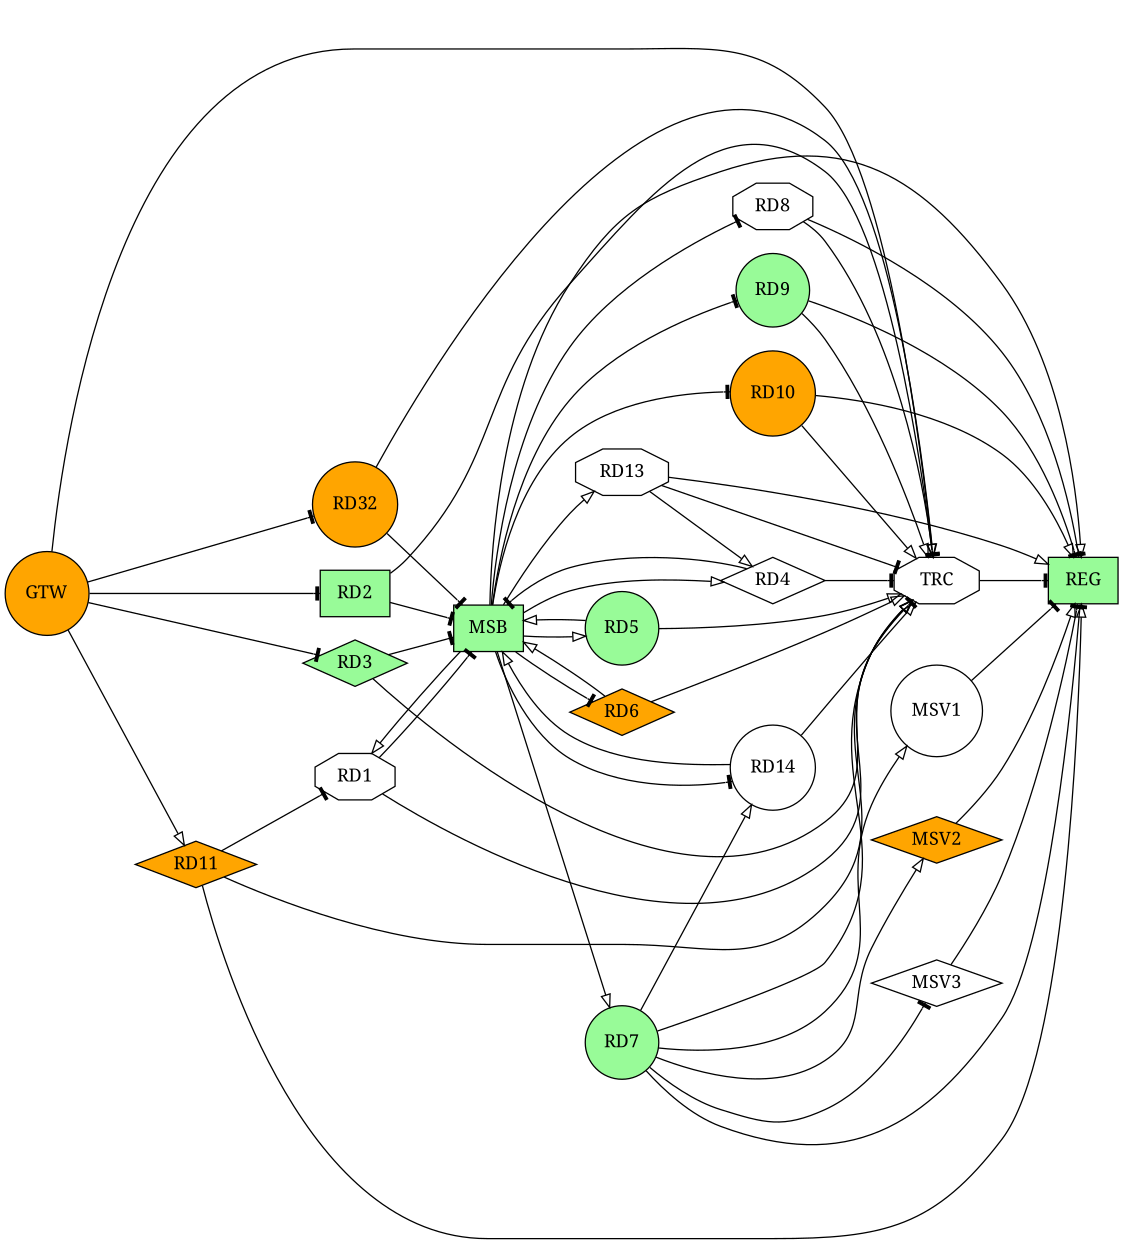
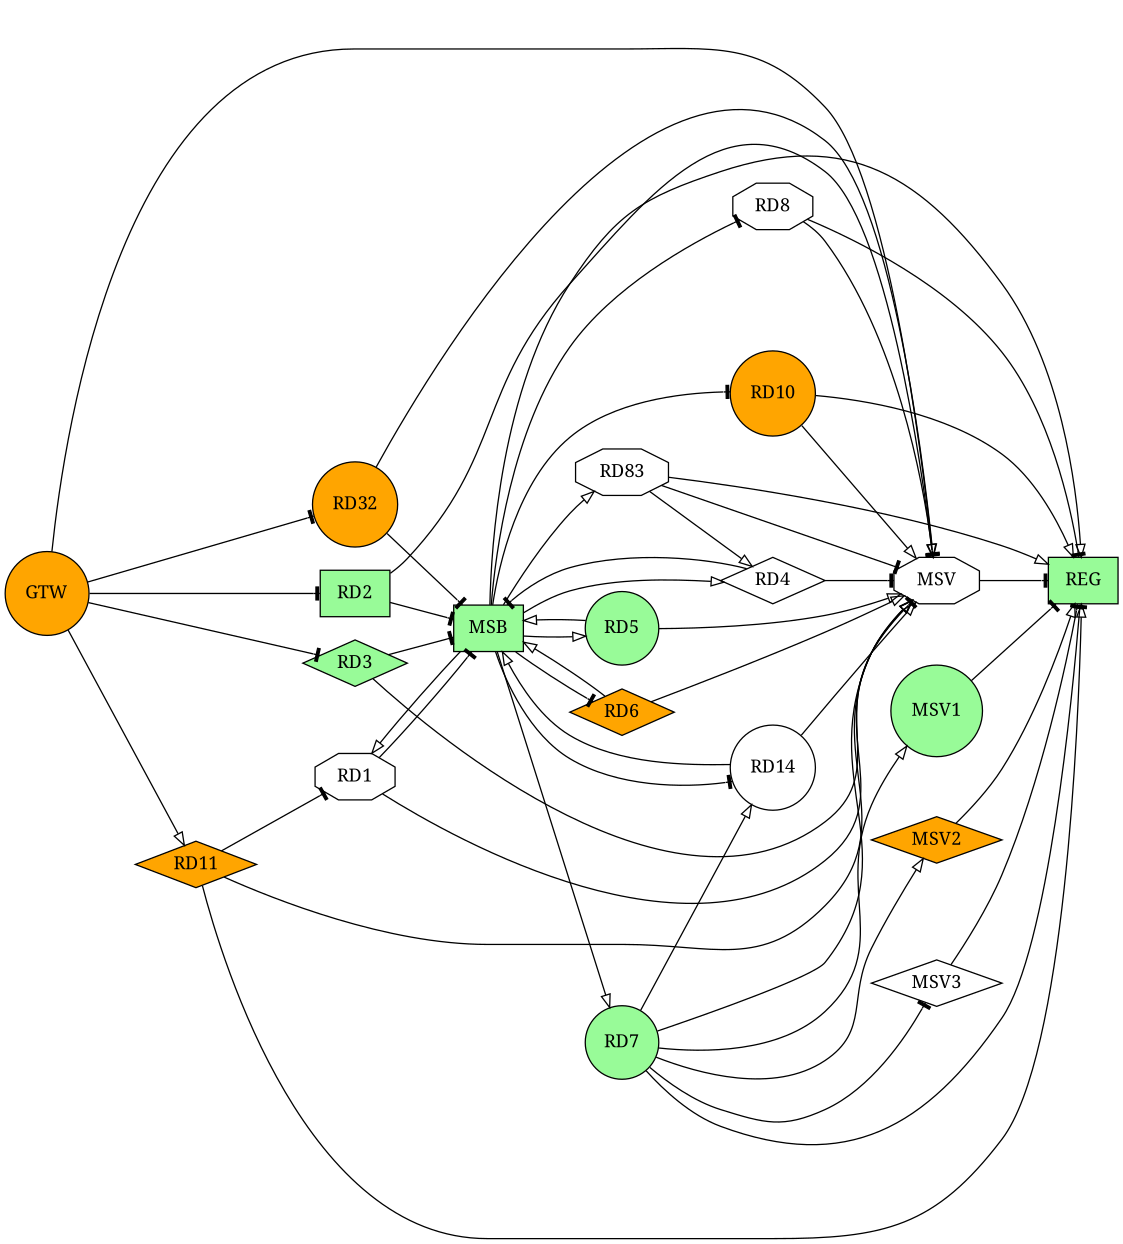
  strict digraph {
    fontname="Noto Serif"
    rankdir=LR
    node [fillcolor=white fontname="Noto Serif" shape=circle style=filled]
    edge [arrowhead=onormal fontname="Noto Serif"]
    n1 [label=RD1 shape=octagon]
    n2 [fillcolor=palegreen label=MSB shape=box]
-   n3 [label=TRC shape=octagon]
+   n3 [label=MSV shape=octagon]
    n4 [label=RD4 shape=diamond]
    n5 [fillcolor=palegreen label=RD5]
    n6 [fillcolor=orange label=RD6 shape=diamond]
    n7 [fillcolor=palegreen label=RD7]
    n8 [label=RD14]
    n9 [fillcolor=palegreen label=REG shape=box]
    n10 [label=RD8 shape=octagon]
-   n11 [fillcolor=palegreen label=RD9]
    n12 [fillcolor=orange label=RD10]
-   n13 [label=RD13 shape=octagon]
+   n13 [label=RD83 shape=octagon]
    n14 [fillcolor=palegreen label=RD2 shape=box]
    n15 [fillcolor=palegreen label=RD3 shape=diamond]
-   n16 [label=MSV1]
+   n16 [fillcolor=palegreen label=MSV1]
    n17 [fillcolor=orange label=MSV2 shape=diamond]
    n18 [label=MSV3 shape=diamond]
    n19 [fillcolor=orange label=RD11 shape=diamond]
    n20 [fillcolor=orange label=RD32]
    n21 [fillcolor=orange label=GTW]
    n1 -> n2 [arrowhead=tee]
    n1 -> n3
    n2 -> n1
    n2 -> n4
    n2 -> n5
    n2 -> n6 [arrowhead=tee]
    n2 -> n7
    n2 -> n8 [arrowhead=tee]
    n2 -> n9
    n2 -> n10 [arrowhead=tee]
-   n2 -> n11 [arrowhead=tee]
    n2 -> n12 [arrowhead=tee]
    n2 -> n13
    n3 -> n9 [arrowhead=tee]
    n4 -> n2 [arrowhead=tee]
    n4 -> n3 [arrowhead=tee]
    n5 -> n2
    n5 -> n3
    n6 -> n2
    n6 -> n3
    n7 -> n3
    n7 -> n8
    n7 -> n9 [arrowhead=tee]
    n7 -> n16
    n7 -> n17
    n7 -> n18 [arrowhead=tee]
    n8 -> n2
    n8 -> n3
    n10 -> n3
    n10 -> n9 [arrowhead=tee]
-   n11 -> n3
-   n11 -> n9 [arrowhead=tee]
    n12 -> n3
    n12 -> n9
    n13 -> n3 [arrowhead=tee]
    n13 -> n4
    n13 -> n9
    n14 -> n2 [arrowhead=tee]
    n14 -> n3 [arrowhead=tee]
    n15 -> n2 [arrowhead=tee]
    n15 -> n3 [arrowhead=tee]
    n16 -> n9 [arrowhead=tee]
    n17 -> n9
    n18 -> n9 [arrowhead=tee]
    n19 -> n1 [arrowhead=tee]
    n19 -> n3
    n19 -> n9
    n20 -> n2 [arrowhead=tee]
    n20 -> n3
    n21 -> n3 [arrowhead=tee]
    n21 -> n14 [arrowhead=tee]
    n21 -> n15 [arrowhead=tee]
    n21 -> n19
    n21 -> n20 [arrowhead=tee]
  }
